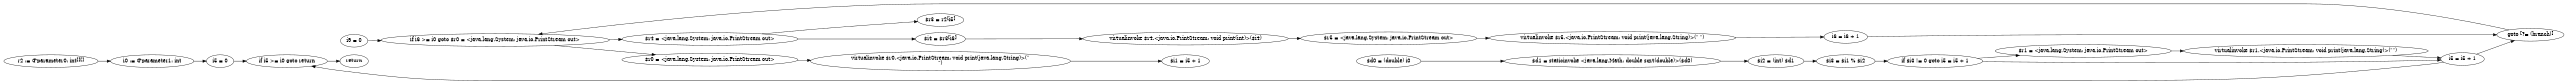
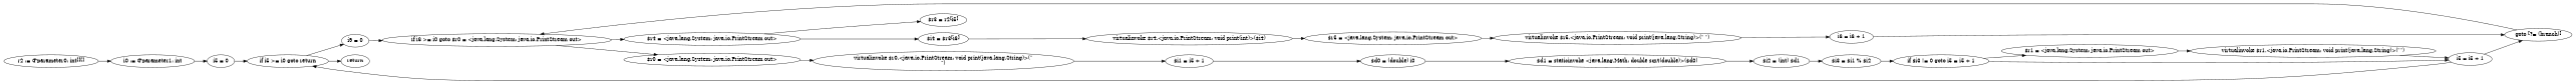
  digraph {
    rankdir=LR
    "r2 := @parameter0: int[][]"
    "i0 := @parameter1: int"
    "i5 = 0"
    "if i5 >= i0 goto return"
    n5 [label="i9 = 0"]
    return
    "if i6 >= i0 goto $r0 = <java.lang.System: java.io.PrintStream out>"
    "$r4 = <java.lang.System: java.io.PrintStream out>"
    "$r0 = <java.lang.System: java.io.PrintStream out>"
    "$r3 = r2[i5]"
    "$i4 = $r3[i6]"
    "virtualinvoke $r0.<java.io.PrintStream: void print(java.lang.String)>(\"\n\")"
    "virtualinvoke $r4.<java.io.PrintStream: void print(int)>($i4)"
    "$r5 = <java.lang.System: java.io.PrintStream out>"
    "virtualinvoke $r5.<java.io.PrintStream: void print(java.lang.String)>(\" \")"
    "i6 = i6 + 1"
    "goto [?= (branch)]"
    "$i1 = i5 + 1"
    "$d0 = (double) i0"
    "$d1 = staticinvoke <java.lang.Math: double sqrt(double)>($d0)"
    "$i2 = (int) $d1"
    "$i3 = $i1 % $i2"
    "if $i3 != 0 goto i5 = i5 + 1"
    "$r1 = <java.lang.System: java.io.PrintStream out>"
    "i5 = i5 + 1"
    "virtualinvoke $r1.<java.io.PrintStream: void print(java.lang.String)>(\"\")"
    "r2 := @parameter0: int[][]" -> "i0 := @parameter1: int"
    "i0 := @parameter1: int" -> "i5 = 0"
    "i5 = 0" -> "if i5 >= i0 goto return"
+   "if i5 >= i0 goto return" -> n5
    "if i5 >= i0 goto return" -> return
    n5 -> "if i6 >= i0 goto $r0 = <java.lang.System: java.io.PrintStream out>"
    "if i6 >= i0 goto $r0 = <java.lang.System: java.io.PrintStream out>" -> "$r4 = <java.lang.System: java.io.PrintStream out>"
    "if i6 >= i0 goto $r0 = <java.lang.System: java.io.PrintStream out>" -> "$r0 = <java.lang.System: java.io.PrintStream out>"
    "$r4 = <java.lang.System: java.io.PrintStream out>" -> "$r3 = r2[i5]"
    "$r4 = <java.lang.System: java.io.PrintStream out>" -> "$i4 = $r3[i6]"
    "$r0 = <java.lang.System: java.io.PrintStream out>" -> "virtualinvoke $r0.<java.io.PrintStream: void print(java.lang.String)>(\"\n\")"
    "$i4 = $r3[i6]" -> "virtualinvoke $r4.<java.io.PrintStream: void print(int)>($i4)"
    "virtualinvoke $r0.<java.io.PrintStream: void print(java.lang.String)>(\"\n\")" -> "$i1 = i5 + 1"
    "virtualinvoke $r4.<java.io.PrintStream: void print(int)>($i4)" -> "$r5 = <java.lang.System: java.io.PrintStream out>"
    "$r5 = <java.lang.System: java.io.PrintStream out>" -> "virtualinvoke $r5.<java.io.PrintStream: void print(java.lang.String)>(\" \")"
    "virtualinvoke $r5.<java.io.PrintStream: void print(java.lang.String)>(\" \")" -> "i6 = i6 + 1"
    "i6 = i6 + 1" -> "goto [?= (branch)]"
    "goto [?= (branch)]" -> "if i6 >= i0 goto $r0 = <java.lang.System: java.io.PrintStream out>"
+   "$i1 = i5 + 1" -> "$d0 = (double) i0"
    "$d0 = (double) i0" -> "$d1 = staticinvoke <java.lang.Math: double sqrt(double)>($d0)"
    "$d1 = staticinvoke <java.lang.Math: double sqrt(double)>($d0)" -> "$i2 = (int) $d1"
    "$i2 = (int) $d1" -> "$i3 = $i1 % $i2"
    "$i3 = $i1 % $i2" -> "if $i3 != 0 goto i5 = i5 + 1"
    "if $i3 != 0 goto i5 = i5 + 1" -> "$r1 = <java.lang.System: java.io.PrintStream out>"
    "if $i3 != 0 goto i5 = i5 + 1" -> "i5 = i5 + 1"
    "$r1 = <java.lang.System: java.io.PrintStream out>" -> "virtualinvoke $r1.<java.io.PrintStream: void print(java.lang.String)>(\"\")"
    "i5 = i5 + 1" -> "if i5 >= i0 goto return"
    "i5 = i5 + 1" -> "goto [?= (branch)]"
    "virtualinvoke $r1.<java.io.PrintStream: void print(java.lang.String)>(\"\")" -> "i5 = i5 + 1"
  }
